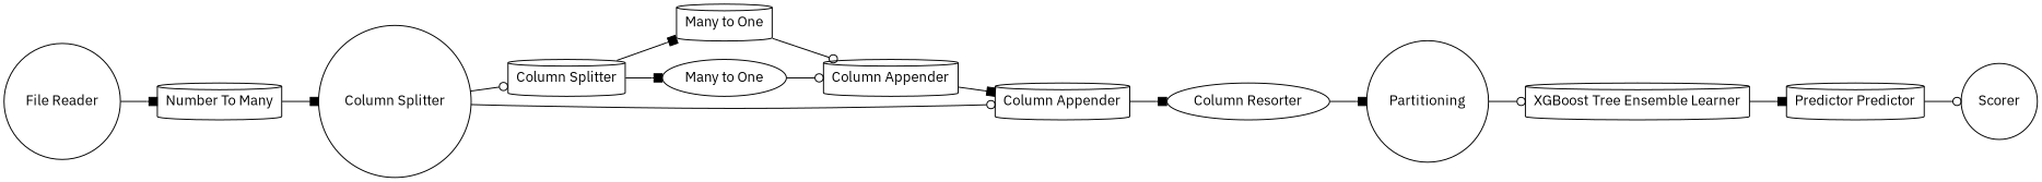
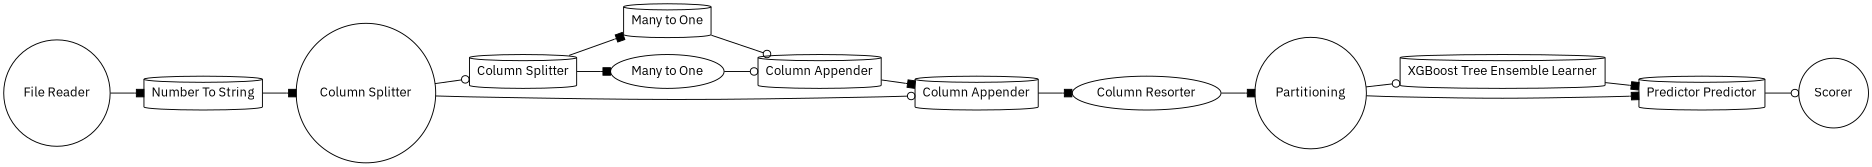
  digraph {
    fontname="IBM Plex Sans"
    rankdir=LR
    node [fontname="IBM Plex Sans" shape=cylinder]
    edge [arrowhead=box fontname="IBM Plex Sans"]
    n1 [label=Partitioning shape=circle]
    n2 [label="XGBoost Tree Ensemble Learner"]
    n3 [label="Predictor Predictor"]
    n4 [label=Scorer shape=circle]
    n5 [label="File Reader" shape=circle]
-   n6 [label="Number To Many"]
+   n6 [label="Number To String"]
    n7 [label="Column Splitter" shape=circle]
    n8 [label="Column Splitter"]
    n9 [label="Column Appender"]
    n10 [label="Many to One"]
    n11 [label="Column Appender"]
    n12 [label="Many to One" shape=ellipse]
    n13 [label="Column Resorter" shape=ellipse]
    n1 -> n2 [arrowhead=odot]
+   n1 -> n3
    n2 -> n3
    n3 -> n4 [arrowhead=odot]
    n5 -> n6
    n6 -> n7
    n7 -> n8 [arrowhead=odot]
    n7 -> n9 [arrowhead=odot]
    n8 -> n10
    n8 -> n12
    n9 -> n13
    n10 -> n11 [arrowhead=odot]
    n11 -> n9
    n12 -> n11 [arrowhead=odot]
    n13 -> n1
  }
